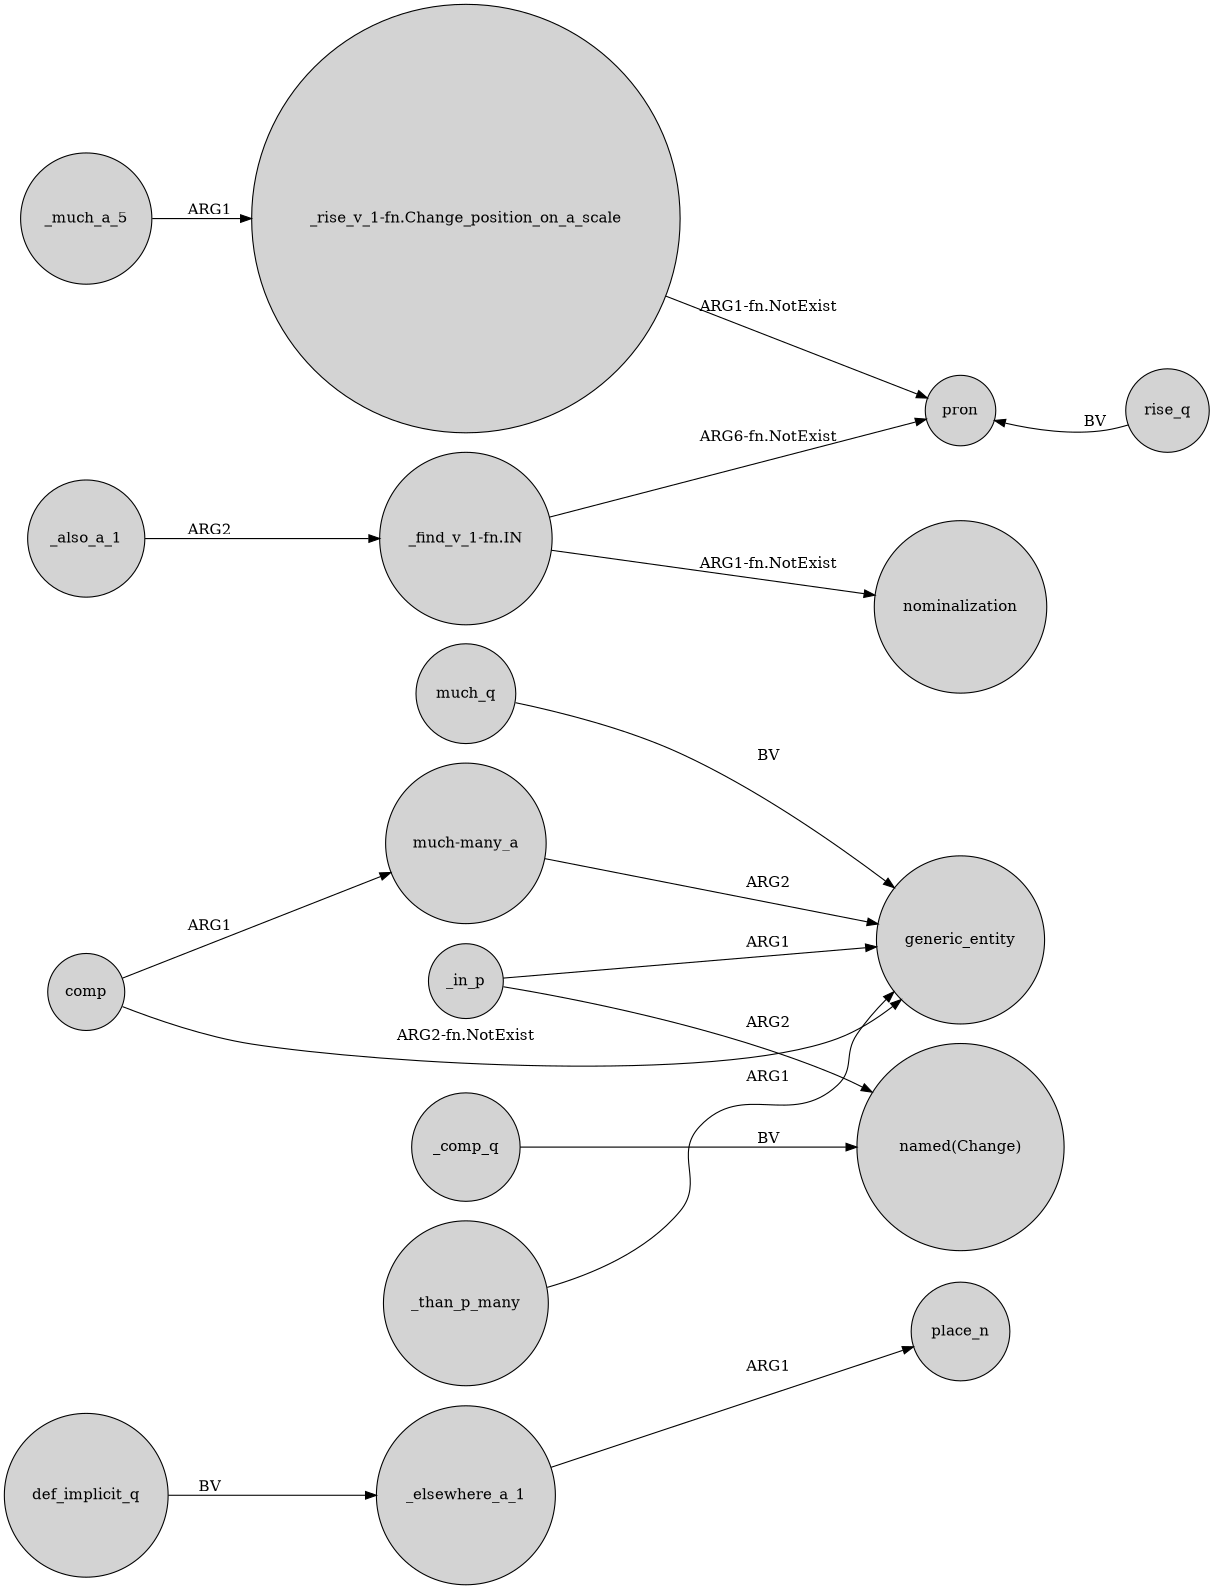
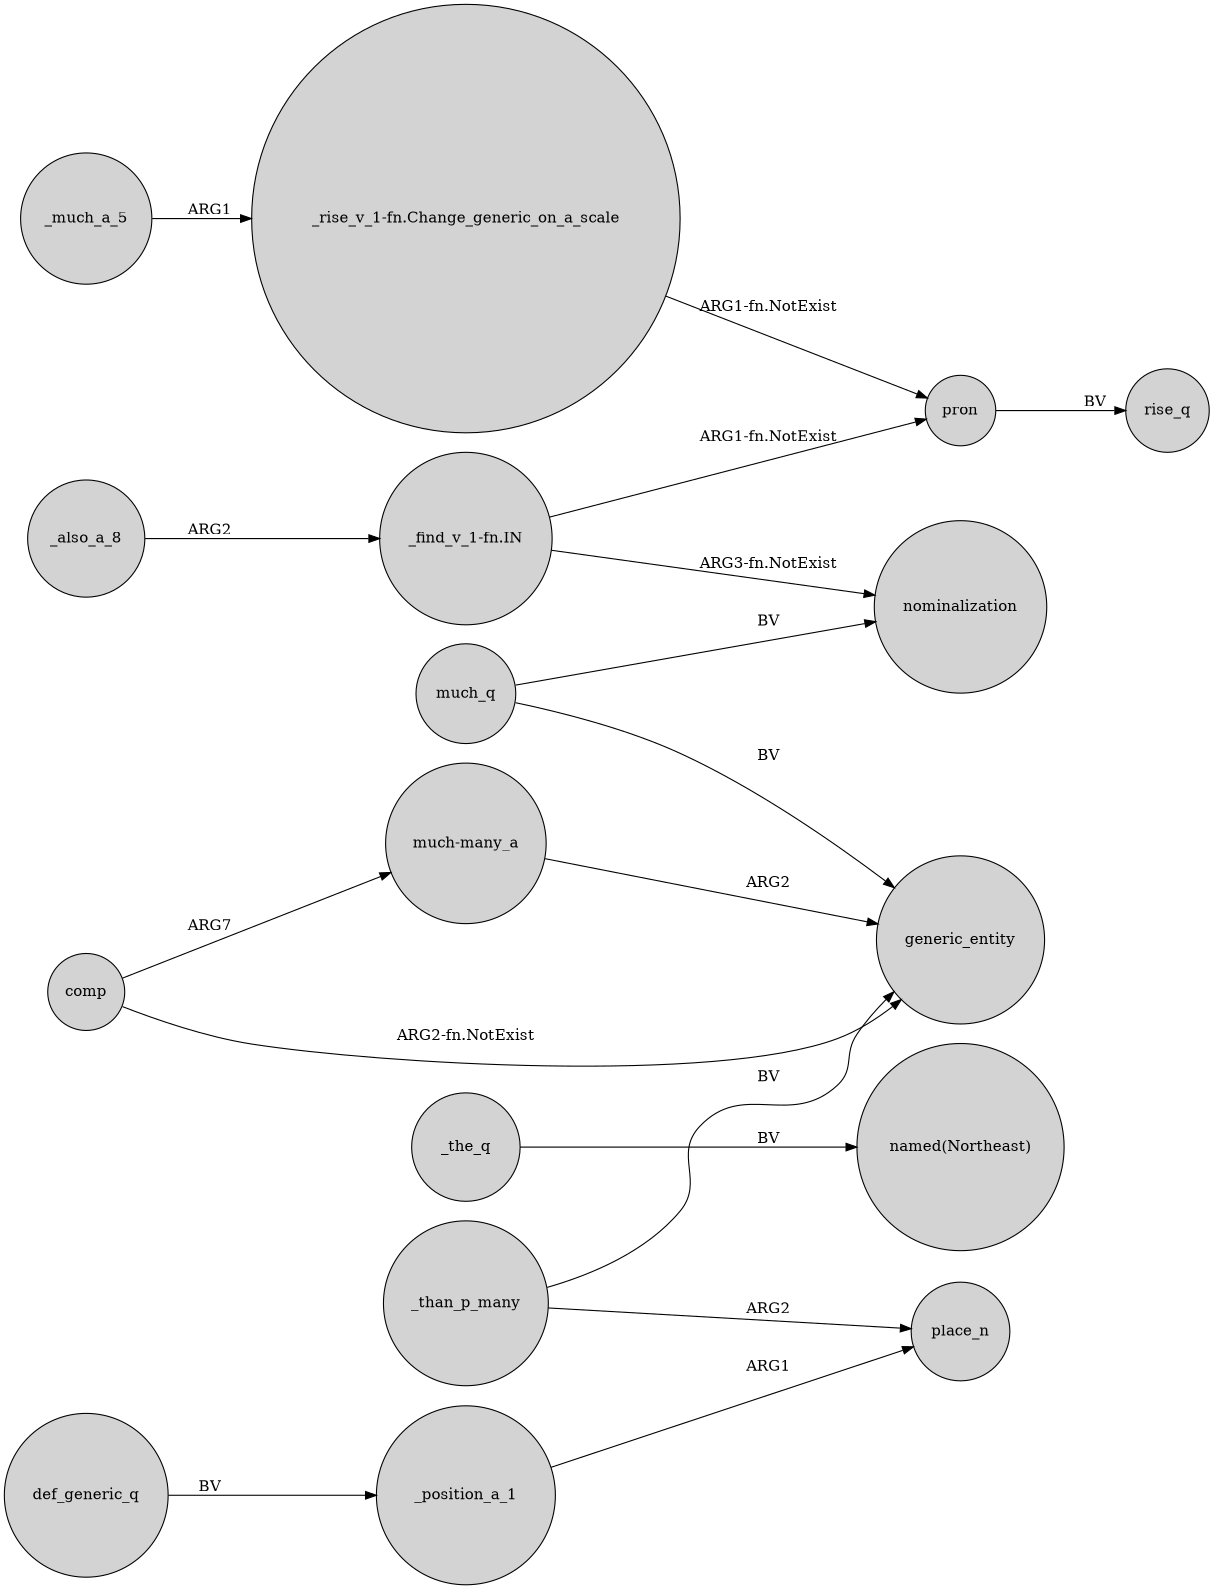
  digraph {
    rankdir=LR
    node [shape=circle style=filled]
    "_find_v_1-fn.IN"
    pron
    nominalization
    n4 [label=much_q]
    generic_entity
    "much-many_a"
-   _also_a_1
+   _also_a_1 [label=_also_a_8]
    n8 [label=_much_a_5]
-   "_rise_v_1-fn.Change_position_on_a_scale"
-   def_implicit_q
-   _elsewhere_a_1
-   _in_p
-   "named(Northeast)" [label="named(Change)"]
+   "_rise_v_1-fn.Change_position_on_a_scale" [label="_rise_v_1-fn.Change_generic_on_a_scale"]
+   def_implicit_q [label=def_generic_q]
+   _elsewhere_a_1 [label=_position_a_1]
+   "named(Northeast)"
    n14 [label=rise_q]
    comp
    place_n
-   _the_q [label=_comp_q]
+   _the_q
    n18 [label=_than_p_many]
-   "_find_v_1-fn.IN" -> pron [label="ARG6-fn.NotExist"]
-   "_find_v_1-fn.IN" -> nominalization [label="ARG1-fn.NotExist"]
+   "_find_v_1-fn.IN" -> pron [label="ARG1-fn.NotExist"]
+   "_find_v_1-fn.IN" -> nominalization [label="ARG3-fn.NotExist"]
+   n4 -> nominalization [label=BV]
    n4 -> generic_entity [label=BV]
    "much-many_a" -> generic_entity [label=ARG2]
    _also_a_1 -> "_find_v_1-fn.IN" [label=ARG2]
    n8 -> "_rise_v_1-fn.Change_position_on_a_scale" [label=ARG1]
    "_rise_v_1-fn.Change_position_on_a_scale" -> pron [label="ARG1-fn.NotExist"]
    def_implicit_q -> _elsewhere_a_1 [label=BV]
    _elsewhere_a_1 -> place_n [label=ARG1]
-   _in_p -> generic_entity [label=ARG1]
-   _in_p -> "named(Northeast)" [label=ARG2]
-   n14 -> pron [label=BV]
+   pron -> n14 [label=BV]
    comp -> generic_entity [label="ARG2-fn.NotExist"]
-   comp -> "much-many_a" [label=ARG1]
+   comp -> "much-many_a" [label=ARG7]
    _the_q -> "named(Northeast)" [label=BV]
-   n18 -> generic_entity [label=ARG1]
+   n18 -> generic_entity [label=BV]
+   n18 -> place_n [label=ARG2]
  }
